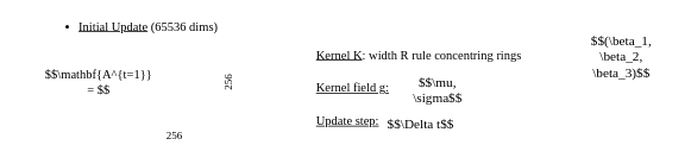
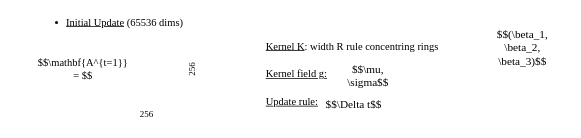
  <mxCell id="0" />
  <mxCell id="1" parent="0" />
  <mxCell id="2" value="&lt;ul&gt;&lt;li&gt;&lt;u&gt;Initial Update&lt;/u&gt; (65536 dims)&amp;nbsp; &lt;/li&gt;&lt;/ul&gt;" style="text;html=1;strokeColor=none;fillColor=none;align=center;verticalAlign=middle;whiteSpace=wrap;rounded=0;fontFamily=Verdana;fontSize=14;fontStyle=0" vertex="1" parent="1"><mxGeometry x="20" y="20" width="255" height="20" as="geometry" /></mxCell>
  <mxCell id="3" value="" style="group" vertex="1" connectable="0" parent="1"><mxGeometry x="90" y="42" width="175" height="120" as="geometry" /></mxCell>
  <mxCell id="4" value="&lt;meta charset=&quot;utf-8&quot;&gt;&lt;img src=&quot;https://lh6.googleusercontent.com/DwBAX-VUuJtx9Bz3oR1zovNdNaR3n9X10C-G0KHtBhB-sn2lX_gsvP-s9PnCnaTJy-7pyLykiIVqeUeb_2e2IvaWMMBrpHM_HgcAx3j9wQSkNSLoZgenKg5seD0UFYb6OKGIRk5XvkA&quot; id=&quot;docs-internal-guid-76cee12a-7fff-508f-feac-eb928cac4e91&quot; width=&quot;94px;&quot; height=&quot;93px;&quot;&gt;" style="text;whiteSpace=wrap;html=1;fontSize=14;fontFamily=Verdana;" vertex="1" parent="3"><mxGeometry x="55" width="120" height="110" as="geometry" /></mxCell>
  <mxCell id="5" value="$$\mathbf{A^{t=1}} = $$" style="text;html=1;strokeColor=none;fillColor=none;align=center;verticalAlign=middle;whiteSpace=wrap;rounded=0;fontFamily=Verdana;fontSize=14;" vertex="1" parent="3"><mxGeometry y="40" width="40" height="20" as="geometry" /></mxCell>
  <mxCell id="6" value="256" style="text;html=1;strokeColor=none;fillColor=none;align=center;verticalAlign=middle;whiteSpace=wrap;rounded=0;fontFamily=Verdana;fontSize=12;" vertex="1" parent="3"><mxGeometry x="85" y="100" width="40" height="20" as="geometry" /></mxCell>
  <mxCell id="7" value="256" style="text;html=1;strokeColor=none;fillColor=none;align=center;verticalAlign=middle;whiteSpace=wrap;rounded=0;fontFamily=Verdana;fontSize=12;rotation=270;" vertex="1" parent="3"><mxGeometry x="145" y="40" width="40" height="20" as="geometry" /></mxCell>
  <mxCell id="8" value="" style="group" vertex="1" connectable="0" parent="1"><mxGeometry x="352" y="47" width="400" height="30" as="geometry" /></mxCell>
  <mxCell id="9" value="&lt;div align=&quot;left&quot;&gt;&lt;u&gt;Kernel K&lt;/u&gt;: width R rule concentring rings&lt;br&gt;&lt;/div&gt;" style="text;html=1;strokeColor=none;fillColor=none;align=left;verticalAlign=middle;whiteSpace=wrap;rounded=0;fontFamily=Verdana;fontSize=14;fontStyle=0" vertex="1" parent="8"><mxGeometry width="380" height="30" as="geometry" /></mxCell>
  <mxCell id="10" value="$$(\beta_1, \beta_2, \beta_3)$$" style="text;html=1;strokeColor=none;fillColor=none;align=center;verticalAlign=middle;whiteSpace=wrap;rounded=0;fontFamily=Verdana;fontSize=15;fontStyle=0" vertex="1" parent="8"><mxGeometry x="294" y="5" width="100" height="20" as="geometry" /></mxCell>
  <mxCell id="11" value="" style="group" vertex="1" connectable="0" parent="1"><mxGeometry x="352" y="84" width="190" height="30" as="geometry" /></mxCell>
  <mxCell id="12" value="&lt;div align=&quot;left&quot;&gt;&lt;u&gt;&lt;span&gt;Kernel field g&lt;/span&gt;: &lt;br&gt;&lt;/u&gt;&lt;/div&gt;" style="text;html=1;strokeColor=none;fillColor=none;align=left;verticalAlign=middle;whiteSpace=wrap;rounded=0;fontFamily=Verdana;fontSize=14;fontStyle=0" vertex="1" parent="11"><mxGeometry width="120" height="30" as="geometry" /></mxCell>
  <mxCell id="13" value="$$\mu, \sigma$$" style="text;html=1;strokeColor=none;fillColor=none;align=center;verticalAlign=middle;whiteSpace=wrap;rounded=0;fontFamily=Verdana;fontSize=15;fontStyle=0" vertex="1" parent="11"><mxGeometry x="88" y="6" width="100" height="20" as="geometry" /></mxCell>
  <mxCell id="14" value="" style="group" vertex="1" connectable="0" parent="1"><mxGeometry x="352" y="121" width="210" height="30" as="geometry" /></mxCell>
- <mxCell id="15" value="&lt;div align=&quot;left&quot;&gt;&lt;u&gt;Update step:&lt;br&gt;&lt;/u&gt;&lt;/div&gt;" style="text;html=1;strokeColor=none;fillColor=none;align=left;verticalAlign=middle;whiteSpace=wrap;rounded=0;fontFamily=Verdana;fontSize=14;fontStyle=0" vertex="1" parent="14"><mxGeometry width="120" height="30" as="geometry" /></mxCell>
+ <mxCell id="15" value="&lt;div align=&quot;left&quot;&gt;&lt;u&gt;Update rule:&lt;br&gt;&lt;/u&gt;&lt;/div&gt;" style="text;html=1;strokeColor=none;fillColor=none;align=left;verticalAlign=middle;whiteSpace=wrap;rounded=0;fontFamily=Verdana;fontSize=14;fontStyle=0" vertex="1" parent="14"><mxGeometry width="120" height="30" as="geometry" /></mxCell>
  <mxCell id="16" value="$$\Delta t$$" style="text;html=1;strokeColor=none;fillColor=none;align=center;verticalAlign=middle;whiteSpace=wrap;rounded=0;fontFamily=Verdana;fontSize=15;fontStyle=0" vertex="1" parent="14"><mxGeometry x="69" y="7" width="100" height="20" as="geometry" /></mxCell>
